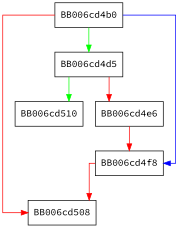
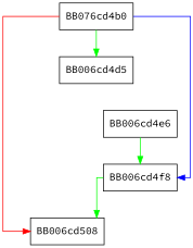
  digraph {
    fontname="Source Code Pro"
    splines=ortho
    node [fontname="Source Code Pro" shape=box]
    edge [color=red fontname="Source Code Pro"]
-   BB006cd4b0
+   BB006cd4b0 [label=BB076cd4b0]
    BB006cd508
    BB006cd4d5
    BB006cd4f8
-   BB006cd510
    BB006cd4e6
    BB006cd4b0 -> BB006cd508
    BB006cd4b0 -> BB006cd4d5 [color=green]
    BB006cd4b0 -> BB006cd4f8 [color=blue]
-   BB006cd4d5 -> BB006cd510 [color=green]
-   BB006cd4d5 -> BB006cd4e6
-   BB006cd4f8 -> BB006cd508
-   BB006cd4e6 -> BB006cd4f8
+   BB006cd4f8 -> BB006cd508 [color=green]
+   BB006cd4e6 -> BB006cd4f8 [color=green]
  }
